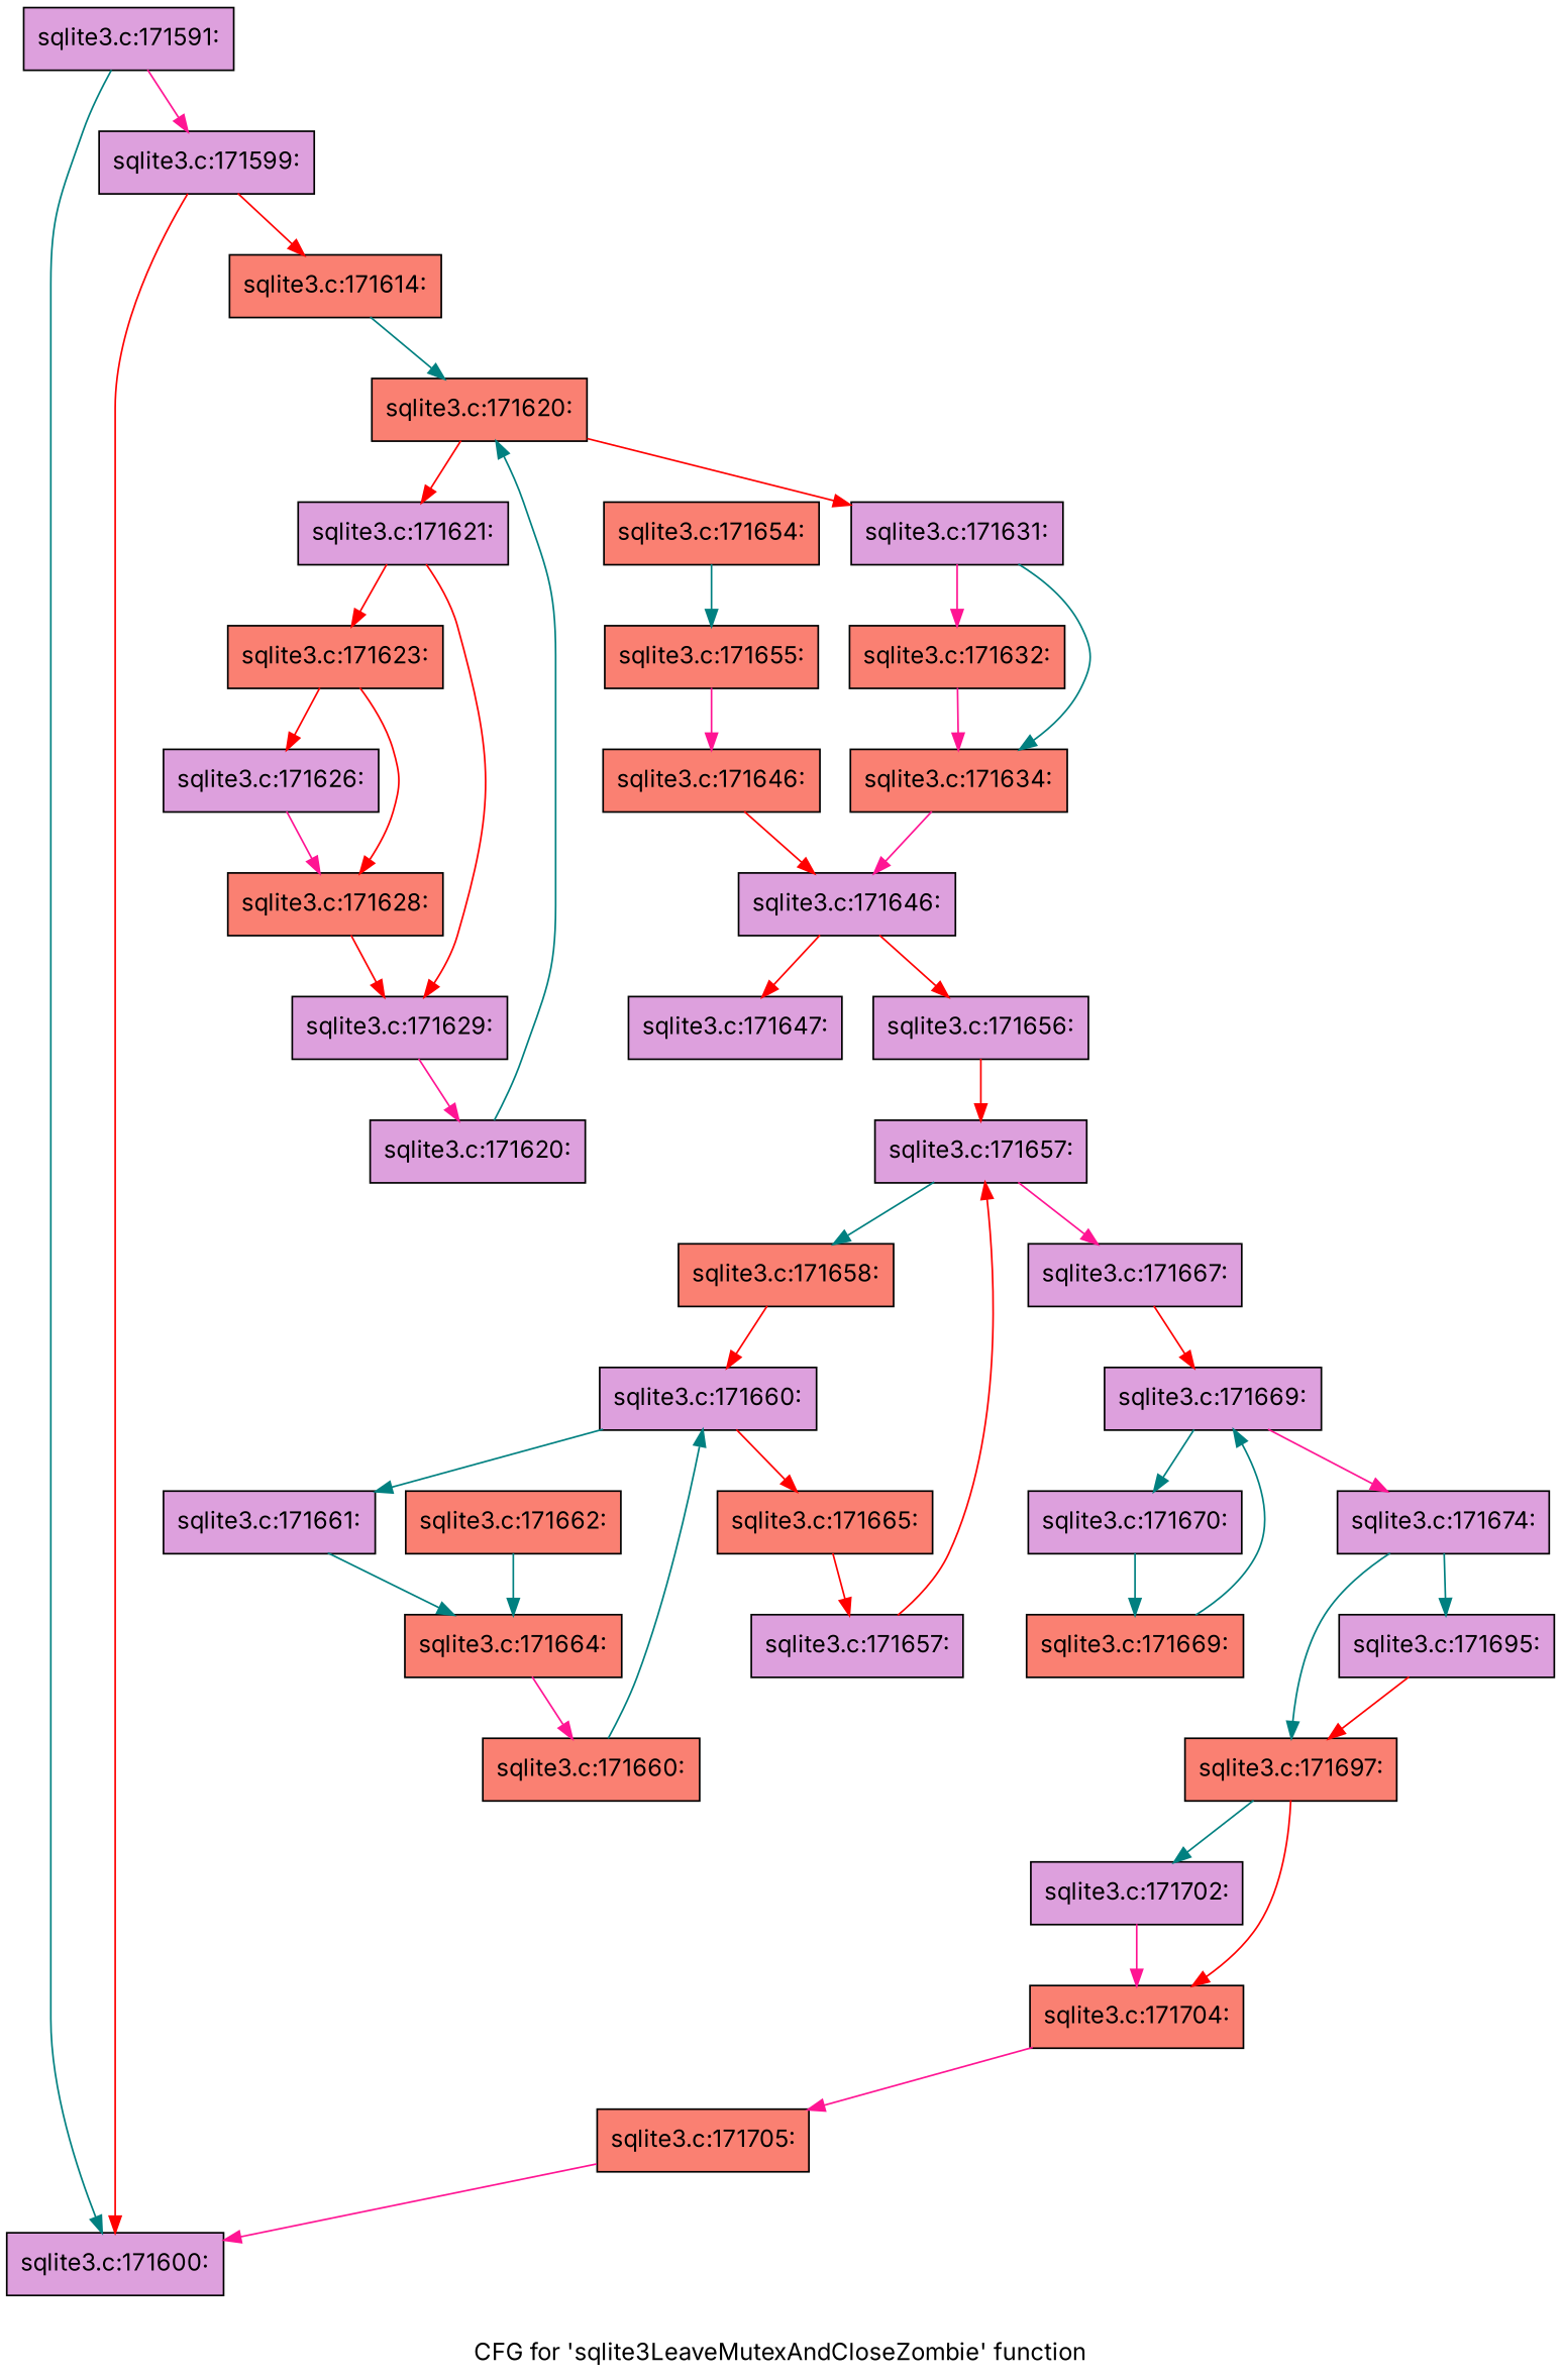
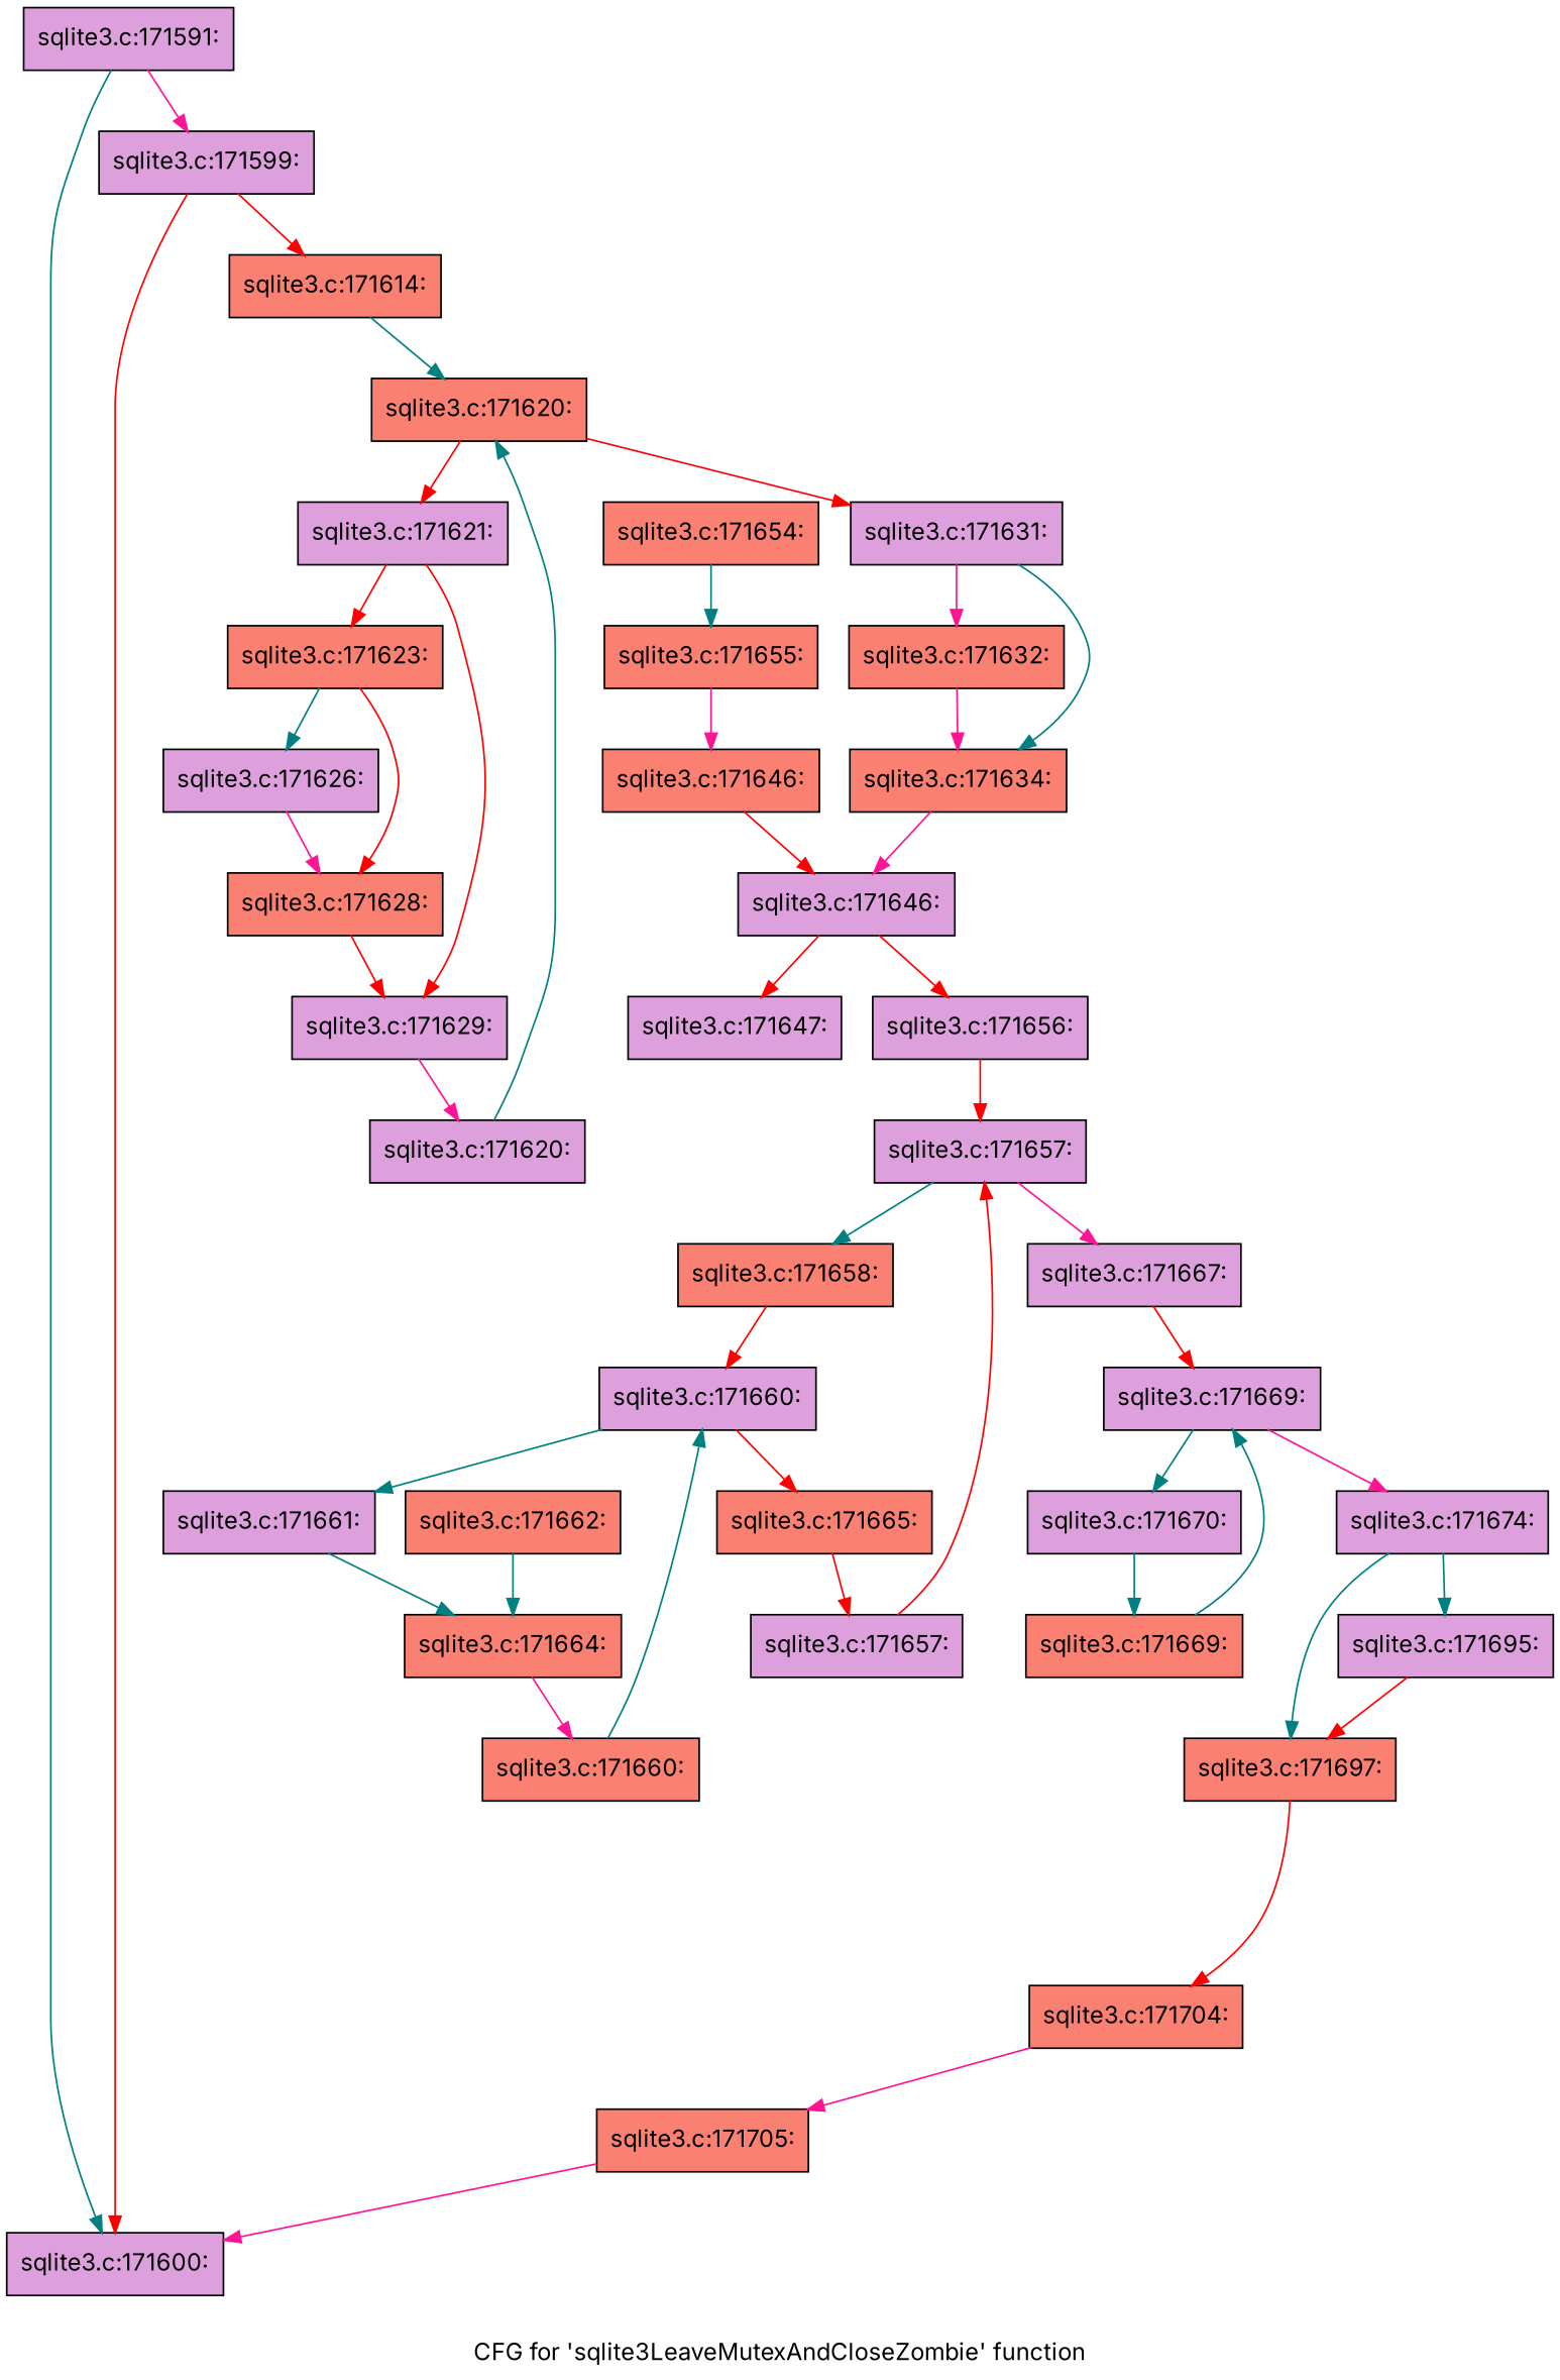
  digraph {
    fontname=Inter
    label="CFG for 'sqlite3LeaveMutexAndCloseZombie' function"
    node [fillcolor=plum fontname=Inter shape=record style=filled]
    edge [color=red fontname=Inter]
    n1 [label="{sqlite3.c:171591:}"]
    n2 [label="{sqlite3.c:171600:}"]
    n3 [label="{sqlite3.c:171599:}"]
    n4 [fillcolor=salmon label="{sqlite3.c:171614:}"]
    n5 [fillcolor=salmon label="{sqlite3.c:171705:}"]
    n6 [fillcolor=salmon label="{sqlite3.c:171620:}"]
    n7 [label="{sqlite3.c:171621:}"]
    n8 [label="{sqlite3.c:171631:}"]
    n9 [fillcolor=salmon label="{sqlite3.c:171623:}"]
    n10 [label="{sqlite3.c:171629:}"]
    n11 [fillcolor=salmon label="{sqlite3.c:171632:}"]
    n12 [fillcolor=salmon label="{sqlite3.c:171634:}"]
    n13 [label="{sqlite3.c:171626:}"]
    n14 [fillcolor=salmon label="{sqlite3.c:171628:}"]
    n15 [label="{sqlite3.c:171620:}"]
    n16 [label="{sqlite3.c:171646:}"]
    n17 [label="{sqlite3.c:171647:}"]
    n18 [label="{sqlite3.c:171656:}"]
    n19 [label="{sqlite3.c:171657:}"]
    n20 [fillcolor=salmon label="{sqlite3.c:171658:}"]
    n21 [label="{sqlite3.c:171667:}"]
    n22 [fillcolor=salmon label="{sqlite3.c:171654:}"]
    n23 [fillcolor=salmon label="{sqlite3.c:171655:}"]
    n24 [fillcolor=salmon label="{sqlite3.c:171646:}"]
    n25 [label="{sqlite3.c:171660:}"]
    n26 [label="{sqlite3.c:171669:}"]
    n27 [label="{sqlite3.c:171661:}"]
    n28 [fillcolor=salmon label="{sqlite3.c:171665:}"]
    n29 [label="{sqlite3.c:171670:}"]
    n30 [label="{sqlite3.c:171674:}"]
    n31 [fillcolor=salmon label="{sqlite3.c:171664:}"]
    n32 [label="{sqlite3.c:171657:}"]
    n33 [fillcolor=salmon label="{sqlite3.c:171662:}"]
    n34 [fillcolor=salmon label="{sqlite3.c:171660:}"]
    n35 [fillcolor=salmon label="{sqlite3.c:171669:}"]
    n36 [label="{sqlite3.c:171695:}"]
    n37 [fillcolor=salmon label="{sqlite3.c:171697:}"]
-   n38 [label="{sqlite3.c:171702:}"]
    n39 [fillcolor=salmon label="{sqlite3.c:171704:}"]
    n1 -> n2 [color=teal]
    n1 -> n3 [color=deeppink]
    n3 -> n2
    n3 -> n4
    n4 -> n6 [color=teal]
    n5 -> n2 [color=deeppink]
    n6 -> n7
    n6 -> n8
    n7 -> n9
    n7 -> n10
    n8 -> n11 [color=deeppink]
    n8 -> n12 [color=teal]
-   n9 -> n13
+   n9 -> n13 [color=teal]
    n9 -> n14
    n10 -> n15 [color=deeppink]
    n11 -> n12 [color=deeppink]
    n12 -> n16 [color=deeppink]
    n13 -> n14 [color=deeppink]
    n14 -> n10
    n15 -> n6 [color=teal]
    n16 -> n17
    n16 -> n18
    n18 -> n19
    n19 -> n20 [color=teal]
    n19 -> n21 [color=deeppink]
    n20 -> n25
    n21 -> n26
    n22 -> n23 [color=teal]
    n23 -> n24 [color=deeppink]
    n24 -> n16
    n25 -> n27 [color=teal]
    n25 -> n28
    n26 -> n29 [color=teal]
    n26 -> n30 [color=deeppink]
    n27 -> n31 [color=teal]
    n28 -> n32
    n29 -> n35 [color=teal]
    n30 -> n36 [color=teal]
    n30 -> n37 [color=teal]
    n31 -> n34 [color=deeppink]
    n32 -> n19
    n33 -> n31 [color=teal]
    n34 -> n25 [color=teal]
    n35 -> n26 [color=teal]
    n36 -> n37
-   n37 -> n38 [color=teal]
    n37 -> n39
-   n38 -> n39 [color=deeppink]
    n39 -> n5 [color=deeppink]
  }
